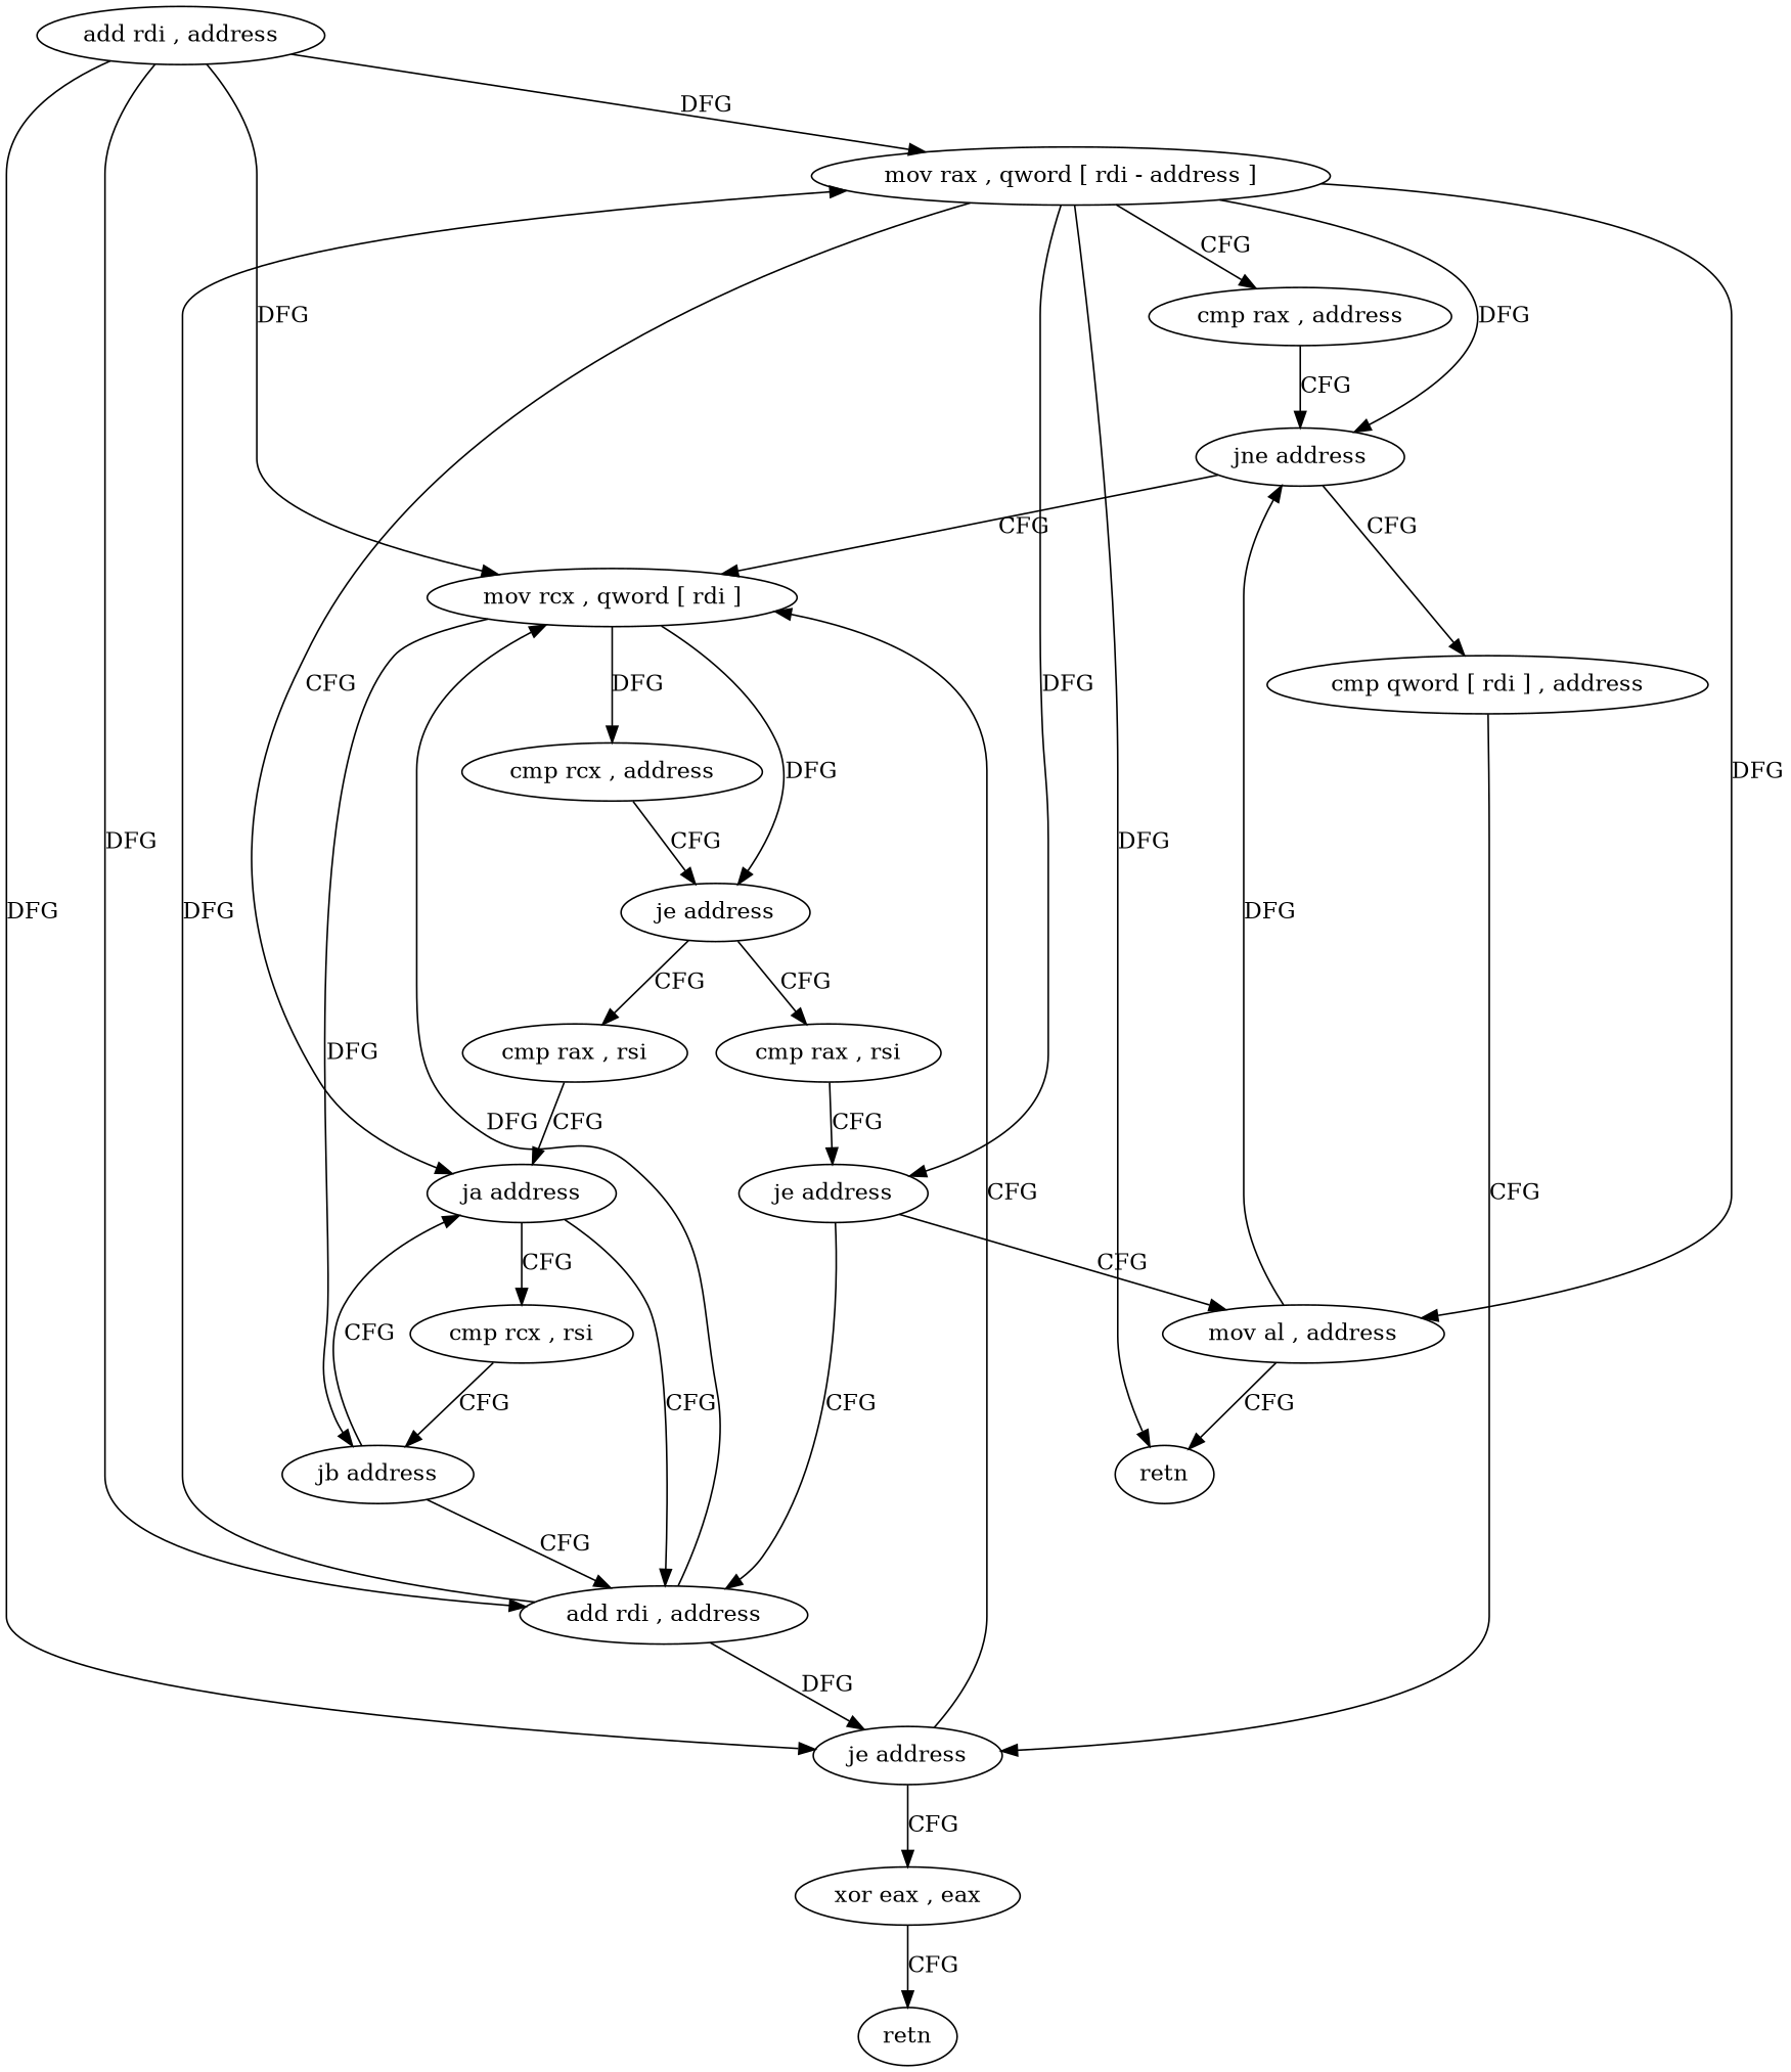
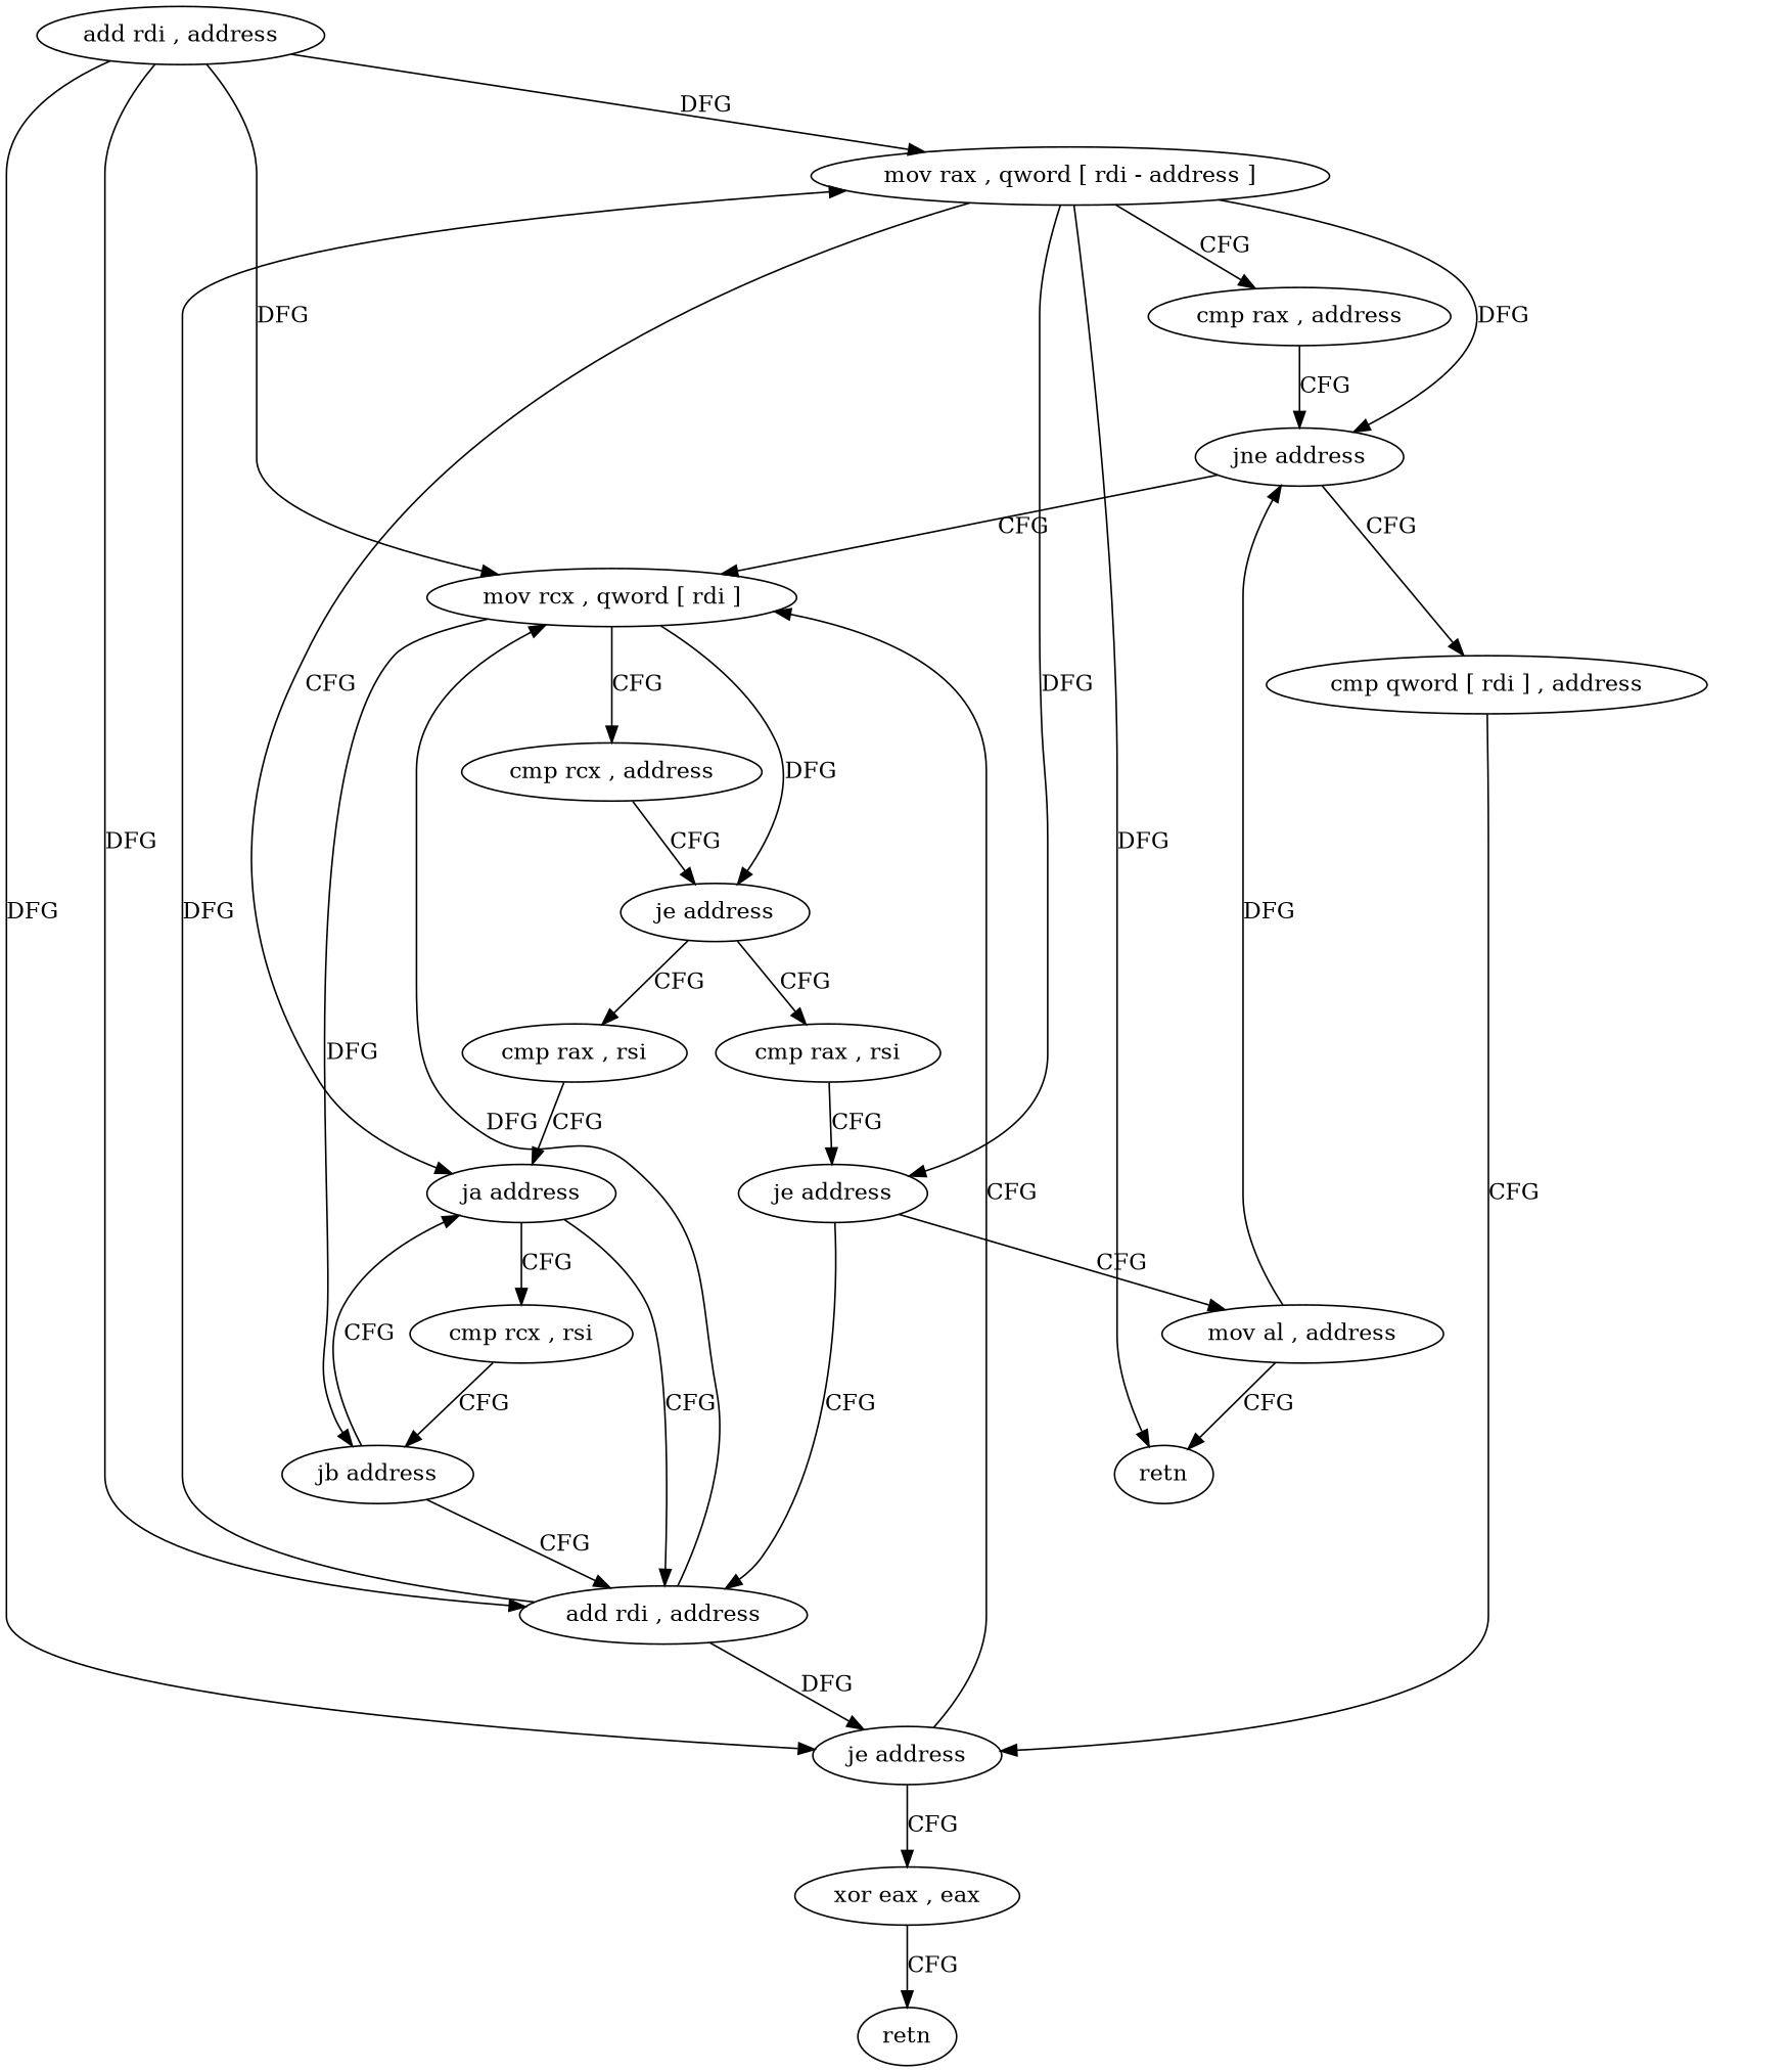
  digraph {
    n1 [label="add rdi , address"]
    n2 [label="mov rax , qword [ rdi - address ]"]
    n3 [label="mov rcx , qword [ rdi ]"]
    n4 [label="je address"]
    n5 [label="add rdi , address"]
    n6 [label="cmp rax , address"]
    n7 [label="jne address"]
    n8 [label="je address"]
    n9 [label="mov al , address"]
    n10 [label="ja address"]
    n11 [label=retn]
    n12 [label="cmp rcx , address"]
    n13 [label="je address"]
    n14 [label="jb address"]
    n15 [label="xor eax , eax"]
    n16 [label="cmp qword [ rdi ] , address"]
    n17 [label="cmp rcx , rsi"]
    n18 [label="cmp rax , rsi"]
    n19 [label="cmp rax , rsi"]
    n20 [label=retn]
    n1 -> n2 [label=DFG]
    n1 -> n3 [label=DFG]
    n1 -> n4 [label=DFG]
    n1 -> n5 [label=DFG]
    n2 -> n6 [label=CFG]
    n2 -> n7 [label=DFG]
    n2 -> n8 [label=DFG]
-   n2 -> n9 [label=DFG]
    n2 -> n10 [label=CFG]
    n2 -> n11 [label=DFG]
-   n3 -> n12 [label=DFG]
+   n3 -> n12 [label=CFG]
    n3 -> n13 [label=DFG]
    n3 -> n14 [label=DFG]
    n4 -> n3 [label=CFG]
    n4 -> n15 [label=CFG]
    n5 -> n2 [label=DFG]
    n5 -> n3 [label=DFG]
    n5 -> n4 [label=DFG]
    n6 -> n7 [label=CFG]
    n7 -> n3 [label=CFG]
    n7 -> n16 [label=CFG]
    n8 -> n5 [label=CFG]
    n8 -> n9 [label=CFG]
    n9 -> n7 [label=DFG]
    n9 -> n11 [label=CFG]
    n10 -> n5 [label=CFG]
    n10 -> n17 [label=CFG]
    n12 -> n13 [label=CFG]
    n13 -> n18 [label=CFG]
    n13 -> n19 [label=CFG]
    n14 -> n5 [label=CFG]
    n14 -> n10 [label=CFG]
    n15 -> n20 [label=CFG]
    n16 -> n4 [label=CFG]
    n17 -> n14 [label=CFG]
    n18 -> n8 [label=CFG]
    n19 -> n10 [label=CFG]
  }
